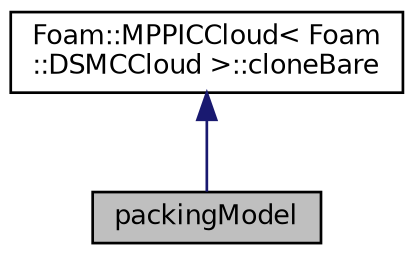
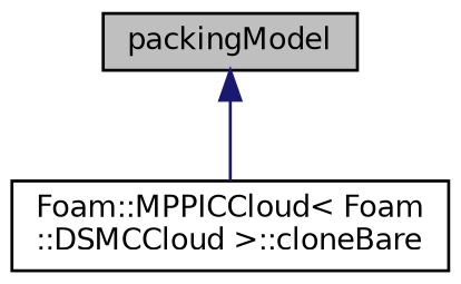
  digraph {
    rankdir=TB
    node [color=black fontname=Helvetica fontsize=10 shape=record]
    n1 [fillcolor=grey75 fontcolor=black height=0.2 label=packingModel style=filled width=0.4]
    n2 [height=0.2 label="Foam::MPPICCloud\< Foam\l::DSMCCloud \>::cloneBare" width=0.4]
-   n2 -> n1 [color=midnightblue dir=back fontname=Helvetica fontsize=10 labelfontname=Helvetica labelfontsize=10 style=solid]
+   n1 -> n2 [color=midnightblue dir=back fontname=Helvetica fontsize=10 labelfontname=Helvetica labelfontsize=10 style=solid]
  }
